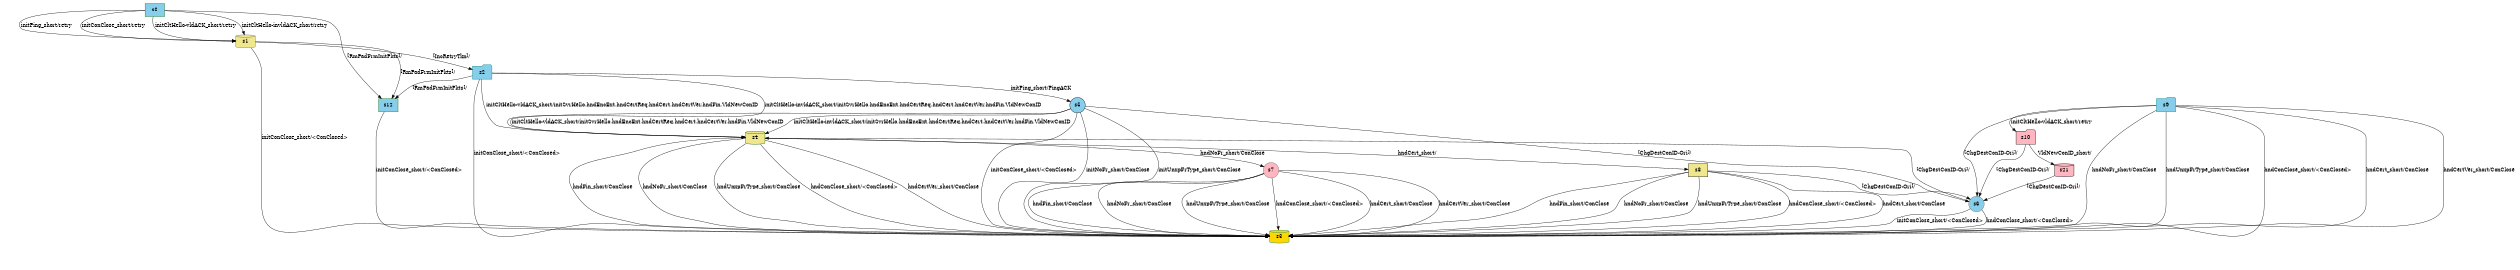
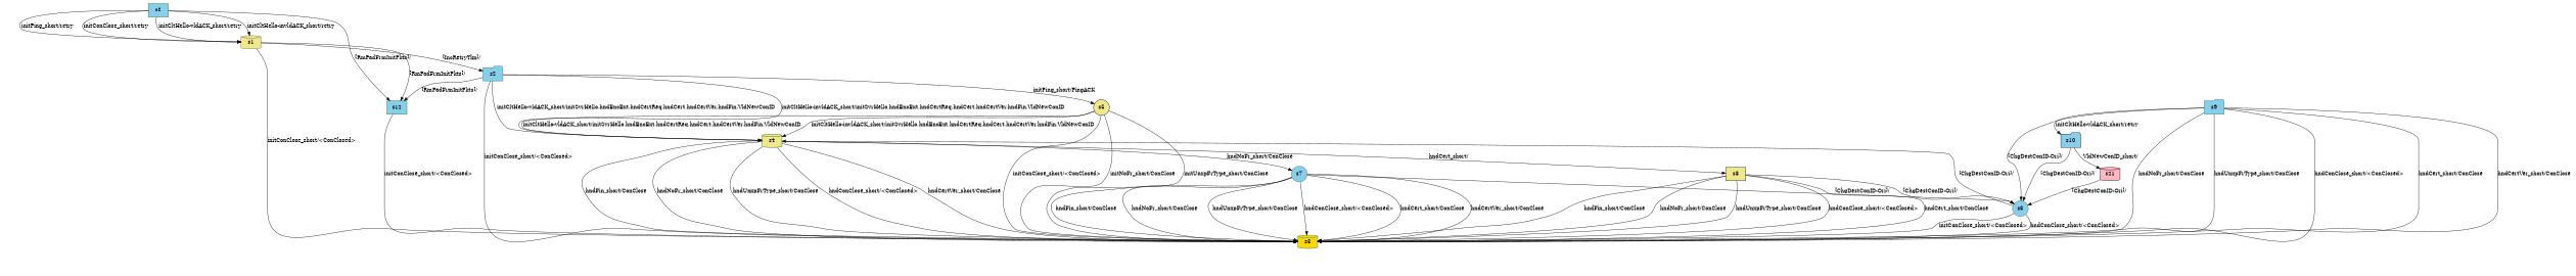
  digraph {
    node [color=black fillcolor=skyblue shape=cylinder style=filled]
    n1 [color=darkgreen label=s0 shape=box]
    n2 [color=gray40 fillcolor=khaki label=s1]
    n3 [color=darkgreen label=s12 shape=box]
    n4 [color=teal label=s2 shape=folder]
    n5 [color=teal fillcolor=gold label=s3]
    n6 [color=darkgreen fillcolor=khaki label=s4]
-   n7 [label=s5 shape=circle]
-   n8 [color=gray40 fillcolor=lightpink label=s7 shape=circle]
+   n7 [fillcolor=khaki label=s5 shape=circle]
+   n8 [color=gray40 label=s7 shape=circle]
    n9 [fillcolor=khaki label=s8 shape=box]
    n10 [color=gray40 label=s6 shape=circle]
    n11 [color=teal label=s9 shape=folder]
-   n12 [fillcolor=lightpink label=s10 shape=folder]
+   n12 [label=s10 shape=folder]
    n13 [fillcolor=lightpink label=s21]
    n1 -> n2 [label="initPing_short/retry "]
    n1 -> n2 [label="initConClose_short/retry "]
    n1 -> n2 [label="initCltHello-vldACK_short/retry "]
    n1 -> n2 [label="initCltHello-invldACK_short/retry "]
    n1 -> n3 [label="[RmPadFrmInitPkts]/ "]
    n2 -> n3 [label="[RmPadFrmInitPkts]/ "]
    n2 -> n4 [label="[IncRetryTkn]/ "]
    n2 -> n5 [label="initConClose_short/<ConClosed> "]
    n3 -> n5 [label="initConClose_short/<ConClosed> "]
    n4 -> n3 [label="[RmPadFrmInitPkts]/ "]
    n4 -> n5 [label="initConClose_short/<ConClosed> "]
    n4 -> n6 [label="initCltHello-vldACK_short/initSvrHello,hndEncExt,hndCertReq,hndCert,hndCertVer,hndFin,VldNewConID "]
    n4 -> n6 [label="initCltHello-invldACK_short/initSvrHello,hndEncExt,hndCertReq,hndCert,hndCertVer,hndFin,VldNewConID "]
    n4 -> n7 [label="initPing_short/PingACK "]
    n6 -> n5 [label="hndFin_short/ConClose "]
    n6 -> n5 [label="hndNoFr_short/ConClose "]
    n6 -> n5 [label="hndUnxpFrType_short/ConClose "]
    n6 -> n5 [label="hndConClose_short/<ConClosed> "]
    n6 -> n5 [label="hndCertVer_short/ConClose "]
    n6 -> n8 [label="hndNoFr_short/ConClose "]
    n6 -> n9 [label="hndCert_short/ "]
    n7 -> n5 [label="initConClose_short/<ConClosed> "]
    n7 -> n5 [label="initNoFr_short/ConClose "]
    n7 -> n5 [label="initUnxpFrType_short/ConClose "]
    n7 -> n6 [label="initCltHello-vldACK_short/initSvrHello,hndEncExt,hndCertReq,hndCert,hndCertVer,hndFin,VldNewConID "]
    n7 -> n6 [label="initCltHello-invldACK_short/initSvrHello,hndEncExt,hndCertReq,hndCert,hndCertVer,hndFin,VldNewConID "]
    n8 -> n5 [label="hndFin_short/ConClose "]
    n8 -> n5 [label="hndNoFr_short/ConClose "]
    n8 -> n5 [label="hndUnxpFrType_short/ConClose "]
    n8 -> n5 [label="hndConClose_short/<ConClosed> "]
    n8 -> n5 [label="hndCert_short/ConClose "]
    n8 -> n5 [label="hndCertVer_short/ConClose "]
-   n7 -> n10 [label="[ChgDestConID-Ori]/ "]
+   n8 -> n10 [label="[ChgDestConID-Ori]/ "]
    n9 -> n5 [label="hndFin_short/ConClose "]
    n9 -> n5 [label="hndNoFr_short/ConClose "]
    n9 -> n5 [label="hndUnxpFrType_short/ConClose "]
    n9 -> n5 [label="hndConClose_short/<ConClosed> "]
    n9 -> n5 [label="hndCert_short/ConClose "]
    n9 -> n10 [label="[ChgDestConID-Ori]/ "]
    n10 -> n5 [label="initConClose_short/<ConClosed> "]
    n10 -> n5 [label="hndConClose_short/<ConClosed> "]
    n10 -> n6 [label="[ChgDestConID-Ori]/ "]
    n11 -> n5 [label="hndNoFr_short/ConClose "]
    n11 -> n5 [label="hndUnxpFrType_short/ConClose "]
    n11 -> n5 [label="hndConClose_short/<ConClosed> "]
    n11 -> n5 [label="hndCert_short/ConClose "]
    n11 -> n5 [label="hndCertVer_short/ConClose "]
    n11 -> n10 [label="[ChgDestConID-Ori]/ "]
    n11 -> n12 [label="initCltHello-vldACK_short/retry "]
    n12 -> n10 [label="[ChgDestConID-Ori]/ "]
    n12 -> n13 [label="VldNewConID_short/ "]
    n13 -> n10 [label="[ChgDestConID-Ori]/ "]
  }
